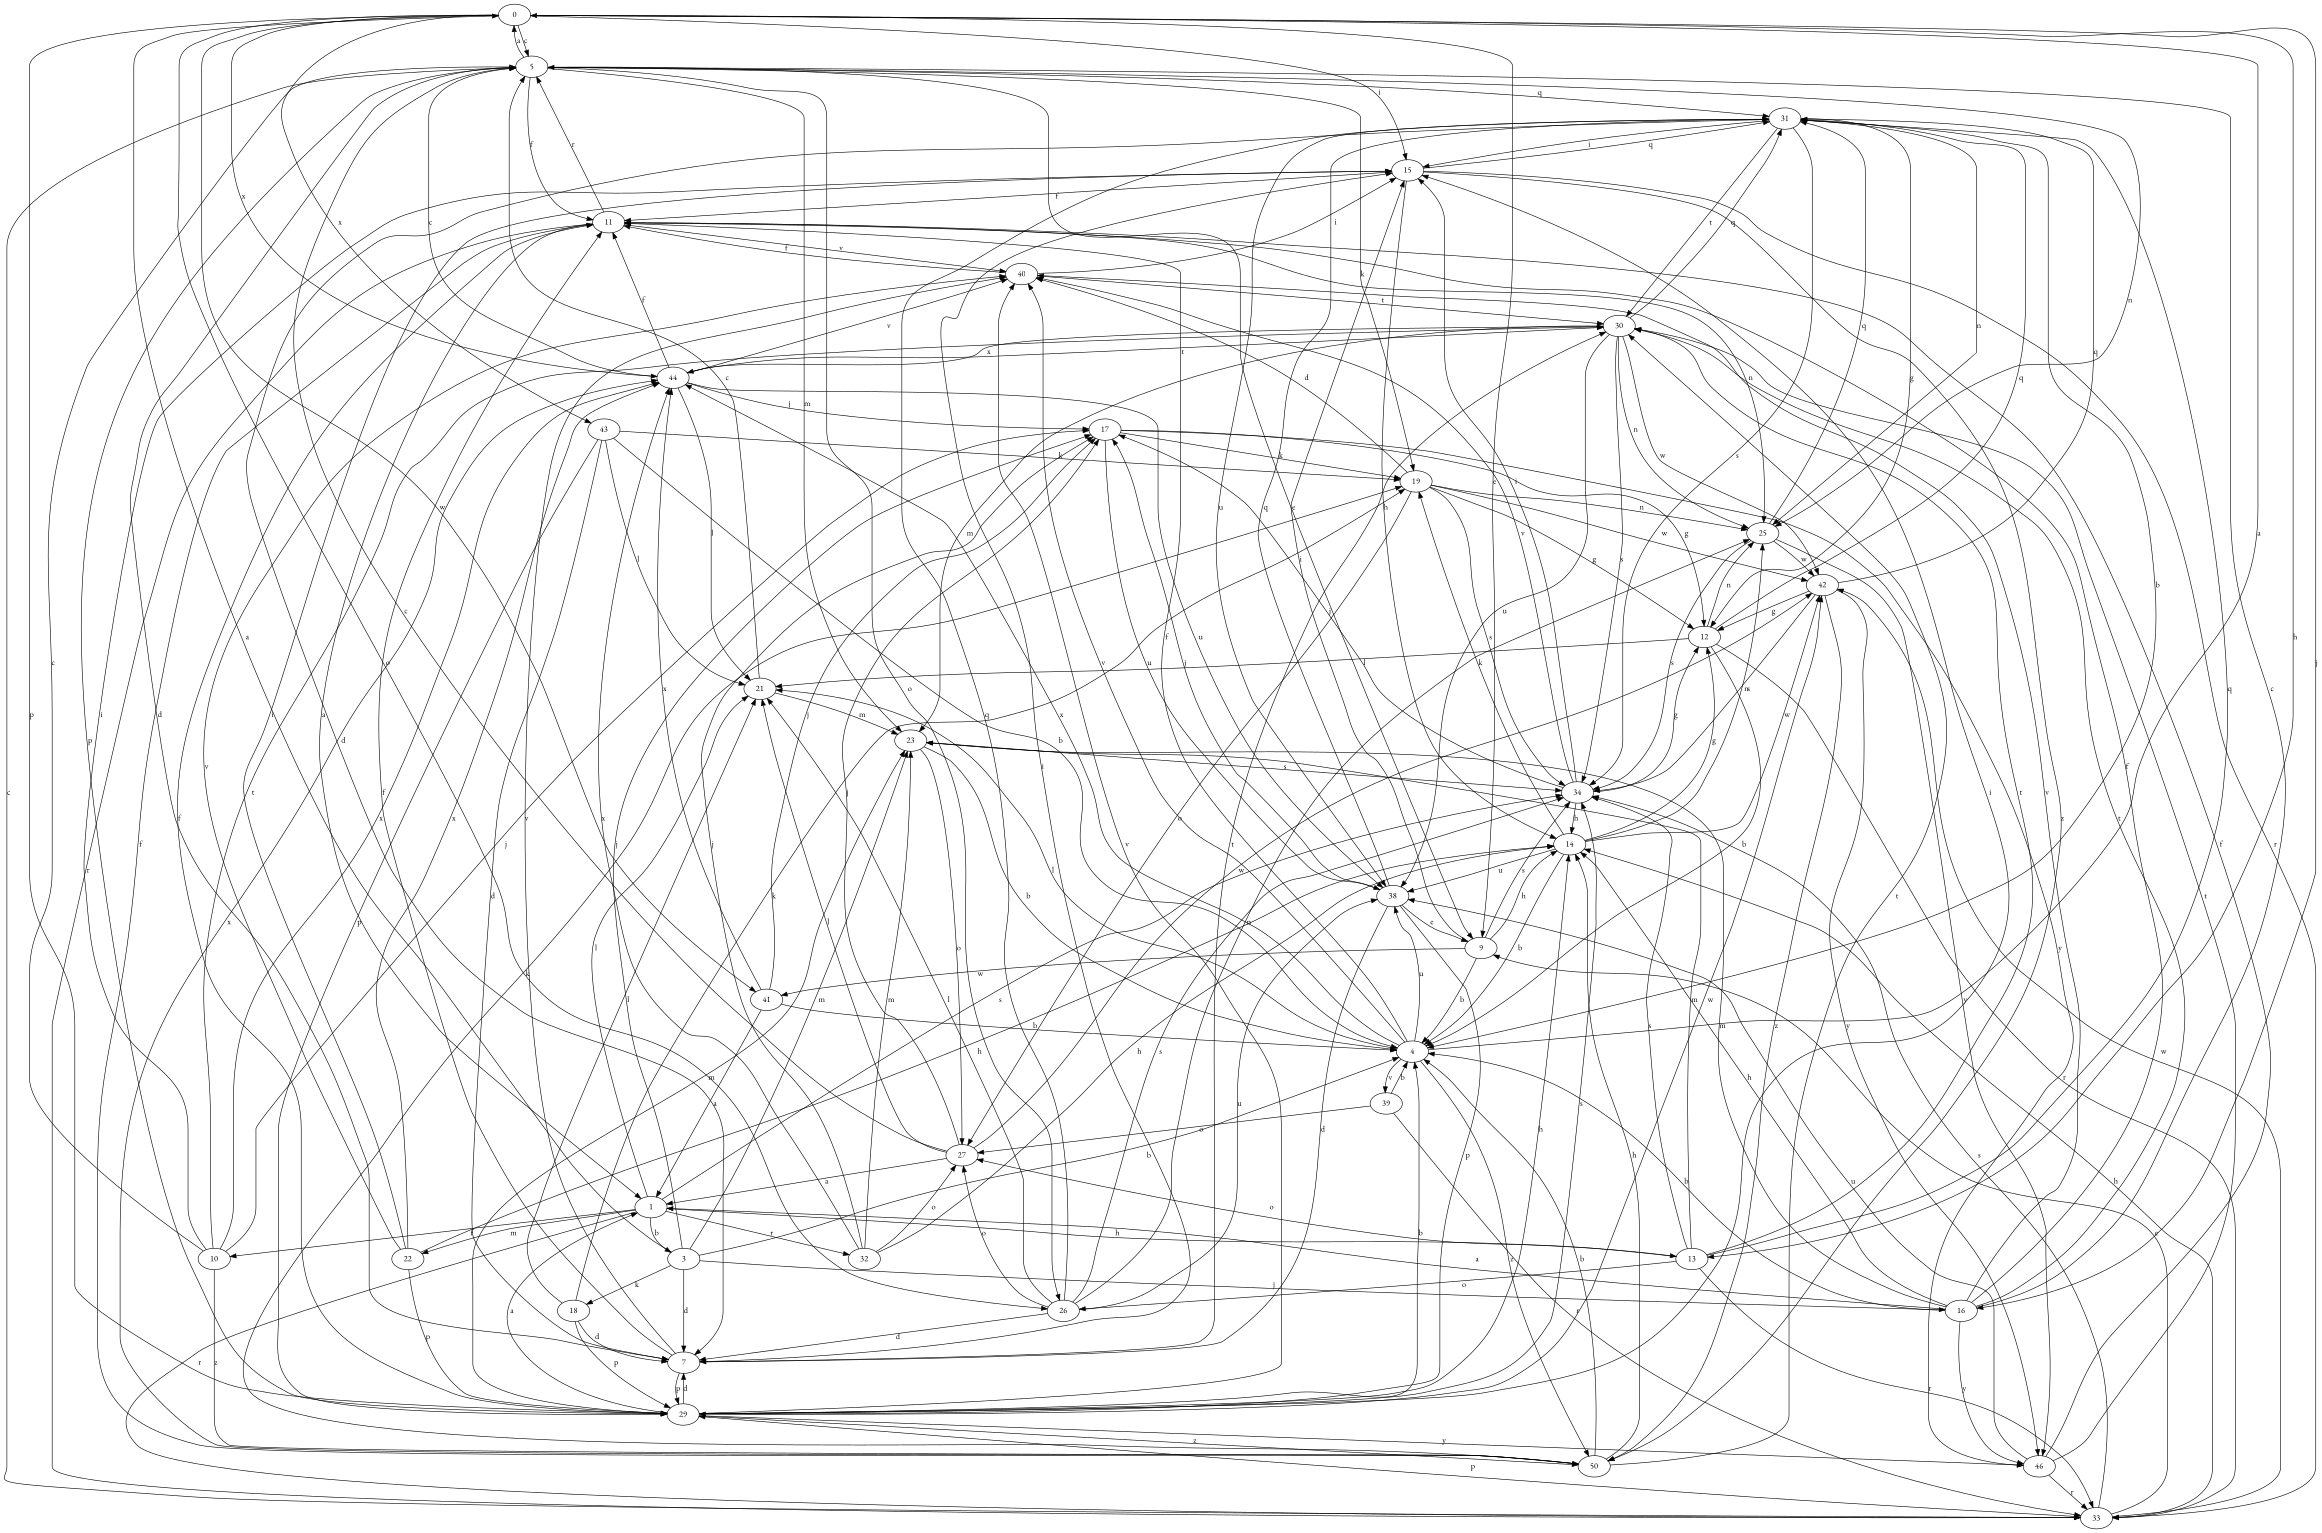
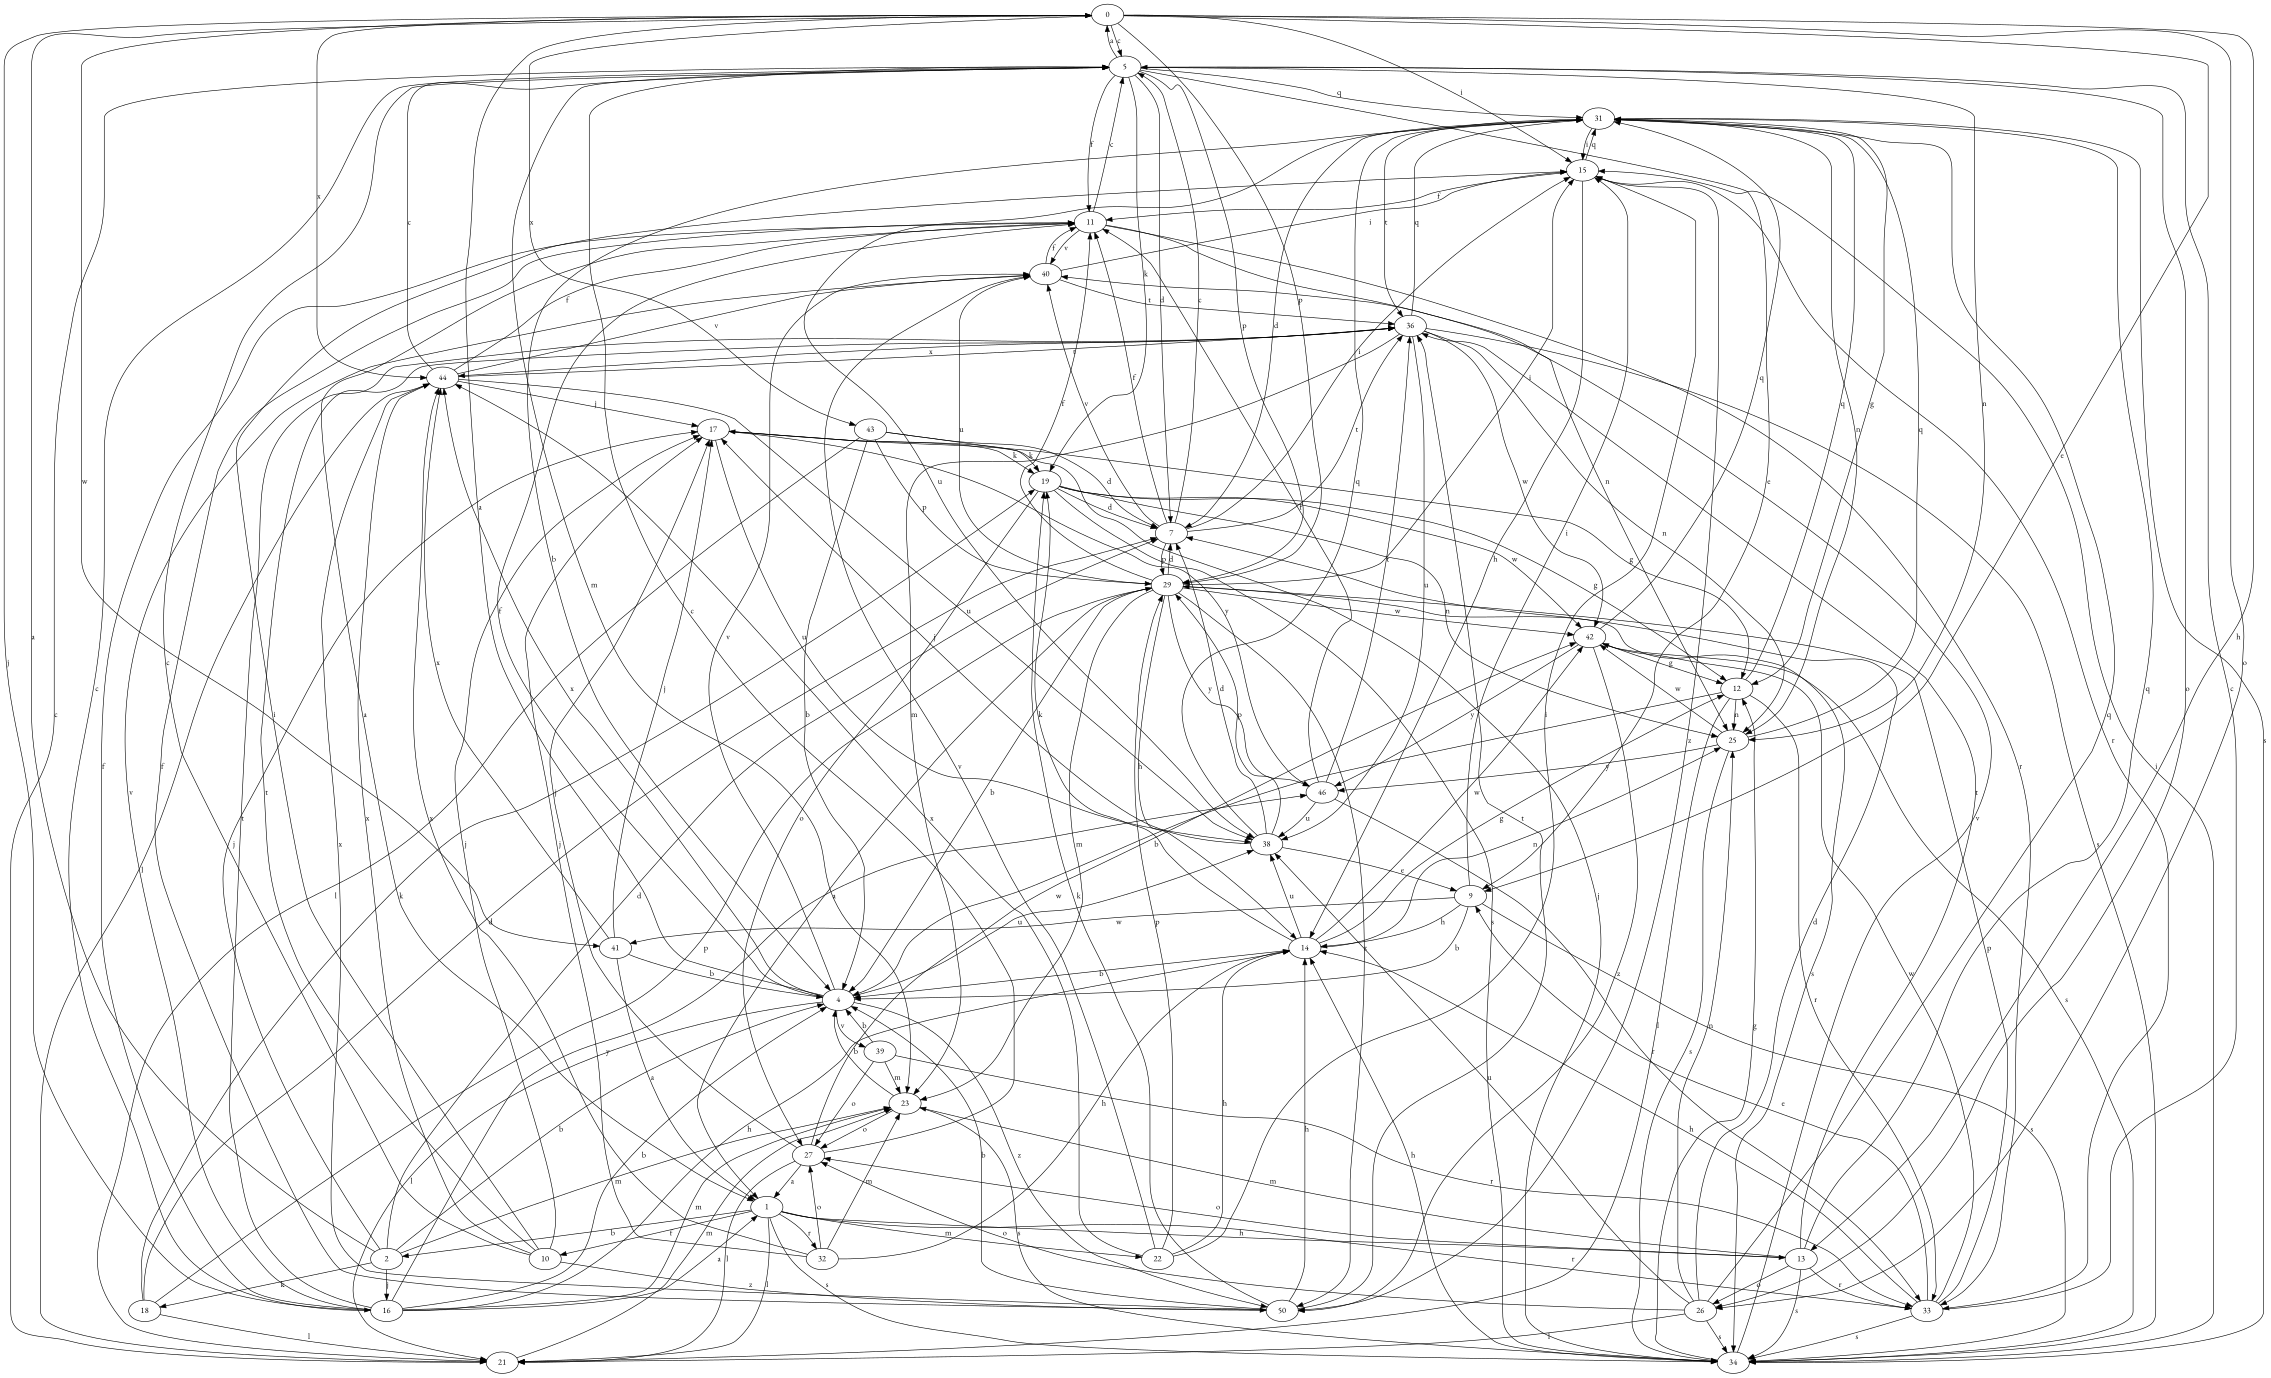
  strict digraph {
    fontname="EB Garamond"
    node [fontname="EB Garamond"]
    edge [fontname="EB Garamond"]
    0
    5
    9
    13
    15
    16
    26
    29
    41
    43
    44
    7
    23
    11
    19
    25
    31
    34
    4
    14
    33
-   36 [label=30]
+   36
    27
    50
    1
    40
    46
    21
    38
    42
    17
-   3
+   3 [label=2]
    10
    22
    32
    18
    12
    39
    0 -> 5 [label=c]
    0 -> 9 [label=e]
    0 -> 13 [label=h]
    0 -> 15 [label=i]
    0 -> 16 [label=j]
    0 -> 26 [label=o]
    0 -> 29 [label=p]
    0 -> 41 [label=w]
    0 -> 43 [label=x]
    0 -> 44 [label=x]
    5 -> 0 [label=a]
    5 -> 9 [label=e]
    5 -> 26 [label=o]
    5 -> 29 [label=p]
    5 -> 7 [label=d]
    5 -> 23 [label=m]
    5 -> 11 [label=f]
    5 -> 19 [label=k]
    5 -> 25 [label=n]
    5 -> 31 [label=q]
    9 -> 15 [label=i]
    9 -> 41 [label=w]
    9 -> 34 [label=s]
    9 -> 4 [label=b]
    9 -> 14 [label=h]
    13 -> 26 [label=o]
    13 -> 23 [label=m]
    13 -> 31 [label=q]
    13 -> 34 [label=s]
    13 -> 33 [label=r]
    13 -> 36 [label=t]
    13 -> 27 [label=o]
    15 -> 11 [label=f]
    15 -> 31 [label=q]
    15 -> 14 [label=h]
    15 -> 33 [label=r]
    15 -> 50 [label=z]
    16 -> 5 [label=c]
    16 -> 23 [label=m]
    16 -> 11 [label=f]
    16 -> 4 [label=b]
    16 -> 14 [label=h]
    16 -> 36 [label=t]
    16 -> 1 [label=a]
    16 -> 40 [label=v]
    16 -> 46 [label=y]
    26 -> 7 [label=d]
    26 -> 25 [label=n]
    26 -> 31 [label=q]
    26 -> 34 [label=s]
    26 -> 27 [label=o]
    26 -> 21 [label=l]
    26 -> 38 [label=u]
    29 -> 15 [label=i]
    29 -> 7 [label=d]
    29 -> 23 [label=m]
    29 -> 11 [label=f]
    29 -> 34 [label=s]
    29 -> 4 [label=b]
    29 -> 14 [label=h]
    29 -> 50 [label=z]
    29 -> 1 [label=a]
-   29 -> 40 [label=v]
+   29 -> 40 [label=u]
    29 -> 46 [label=y]
    29 -> 42 [label=w]
    41 -> 44 [label=x]
    41 -> 4 [label=b]
    41 -> 1 [label=a]
    41 -> 17 [label=j]
    43 -> 29 [label=p]
    43 -> 7 [label=d]
    43 -> 19 [label=k]
    43 -> 4 [label=b]
    43 -> 21 [label=l]
    44 -> 5 [label=c]
    44 -> 11 [label=f]
    44 -> 36 [label=t]
    44 -> 40 [label=v]
    44 -> 21 [label=l]
    44 -> 38 [label=u]
    44 -> 17 [label=j]
+   7 -> 5 [label=c]
    7 -> 15 [label=i]
    7 -> 29 [label=p]
    7 -> 11 [label=f]
    7 -> 36 [label=t]
    7 -> 40 [label=v]
    23 -> 34 [label=s]
    23 -> 4 [label=b]
    23 -> 27 [label=o]
-   11 -> 5 [label=r]
+   11 -> 5 [label=c]
    11 -> 25 [label=n]
    11 -> 33 [label=r]
    11 -> 1 [label=a]
    11 -> 40 [label=v]
-   19 -> 40 [label=d]
+   19 -> 7 [label=d]
    19 -> 25 [label=n]
    19 -> 34 [label=s]
    19 -> 27 [label=o]
    19 -> 42 [label=w]
    19 -> 12 [label=g]
    25 -> 31 [label=q]
    25 -> 34 [label=s]
    25 -> 46 [label=y]
    25 -> 42 [label=w]
    31 -> 15 [label=i]
    31 -> 7 [label=d]
    31 -> 25 [label=n]
    31 -> 34 [label=s]
    31 -> 4 [label=b]
    31 -> 36 [label=t]
    31 -> 38 [label=u]
    31 -> 12 [label=g]
    34 -> 15 [label=i]
    34 -> 14 [label=h]
    34 -> 40 [label=v]
    34 -> 17 [label=j]
    34 -> 12 [label=g]
    4 -> 0 [label=a]
    4 -> 44 [label=x]
    4 -> 11 [label=f]
    4 -> 50 [label=z]
    4 -> 40 [label=v]
    4 -> 21 [label=l]
    4 -> 38 [label=u]
    4 -> 39 [label=v]
    14 -> 19 [label=k]
    14 -> 25 [label=n]
    14 -> 4 [label=b]
    14 -> 38 [label=u]
    14 -> 42 [label=w]
    14 -> 12 [label=g]
    33 -> 5 [label=c]
    33 -> 9 [label=e]
    33 -> 29 [label=p]
    33 -> 34 [label=s]
    33 -> 14 [label=h]
    33 -> 42 [label=w]
    36 -> 44 [label=x]
    36 -> 23 [label=m]
    36 -> 25 [label=n]
    36 -> 31 [label=q]
    36 -> 34 [label=s]
    36 -> 38 [label=u]
    36 -> 42 [label=w]
    27 -> 5 [label=c]
    27 -> 1 [label=a]
    27 -> 21 [label=l]
    27 -> 42 [label=w]
    27 -> 17 [label=j]
    50 -> 44 [label=x]
    50 -> 11 [label=f]
    50 -> 19 [label=k]
    50 -> 4 [label=b]
    50 -> 14 [label=h]
    50 -> 36 [label=t]
    1 -> 13 [label=h]
    1 -> 34 [label=s]
    1 -> 33 [label=r]
    1 -> 21 [label=l]
    1 -> 3 [label=b]
    1 -> 10 [label=f]
    1 -> 22 [label=m]
    1 -> 32 [label=r]
    40 -> 15 [label=i]
    40 -> 11 [label=f]
    40 -> 36 [label=t]
    46 -> 11 [label=f]
    46 -> 33 [label=r]
    46 -> 36 [label=t]
    46 -> 38 [label=u]
    21 -> 5 [label=c]
    21 -> 23 [label=m]
    38 -> 9 [label=e]
    38 -> 29 [label=p]
    38 -> 7 [label=d]
    38 -> 31 [label=q]
    38 -> 17 [label=j]
    42 -> 31 [label=q]
    42 -> 34 [label=s]
    42 -> 50 [label=z]
    42 -> 46 [label=y]
    42 -> 12 [label=g]
    17 -> 19 [label=k]
    17 -> 46 [label=y]
    17 -> 38 [label=u]
    17 -> 12 [label=g]
    3 -> 0 [label=a]
    3 -> 16 [label=j]
    3 -> 7 [label=d]
    3 -> 23 [label=m]
    3 -> 4 [label=b]
    3 -> 17 [label=j]
    3 -> 18 [label=k]
    10 -> 5 [label=c]
    10 -> 15 [label=i]
    10 -> 44 [label=x]
    10 -> 36 [label=t]
    10 -> 50 [label=z]
    10 -> 17 [label=j]
    22 -> 15 [label=i]
    22 -> 29 [label=p]
    22 -> 44 [label=x]
    22 -> 14 [label=h]
    22 -> 40 [label=v]
    32 -> 44 [label=x]
    32 -> 23 [label=m]
    32 -> 14 [label=h]
    32 -> 27 [label=o]
    32 -> 17 [label=j]
    18 -> 29 [label=p]
    18 -> 7 [label=d]
    18 -> 19 [label=k]
    18 -> 21 [label=l]
    12 -> 25 [label=n]
    12 -> 31 [label=q]
    12 -> 4 [label=b]
    12 -> 33 [label=r]
    12 -> 21 [label=l]
+   39 -> 23 [label=m]
    39 -> 4 [label=b]
    39 -> 33 [label=r]
    39 -> 27 [label=o]
  }
